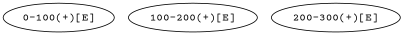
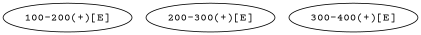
  strict digraph {
    fontname="Courier Prime"
    node [fontname="Courier Prime"]
-   "0-100(+)[E]" [ids="G1.1.1"]
    "100-200(+)[E]" [ids="G2.1.1"]
    "200-300(+)[E]" [ids="G3.1.1"]
+   "300-400(+)[E]" [ids="G4.1.1"]
  }
